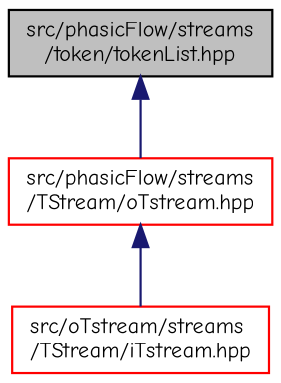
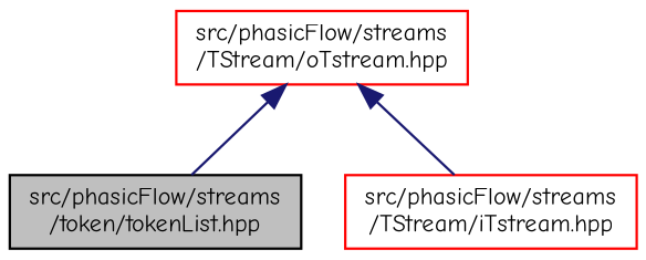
  digraph {
    fontname="Comic Neue"
    node [color=red fillcolor=white fontname="Comic Neue" fontsize=10 shape=record style=filled]
    edge [color=midnightblue dir=back fontname="Comic Neue" fontsize=10 labelfontname=Helvetica labelfontsize=10 style=solid]
    n1 [color=black fillcolor=grey75 fontcolor=black height=0.2 label="src/phasicFlow/streams\l/token/tokenList.hpp" width=0.4]
    n2 [height=0.2 label="src/phasicFlow/streams\l/TStream/oTstream.hpp" width=0.4]
-   n3 [height=0.2 label="src/oTstream/streams\l/TStream/iTstream.hpp" width=0.4]
-   n1 -> n2
+   n3 [height=0.2 label="src/phasicFlow/streams\l/TStream/iTstream.hpp" width=0.4]
+   n2 -> n1
    n2 -> n3
  }
